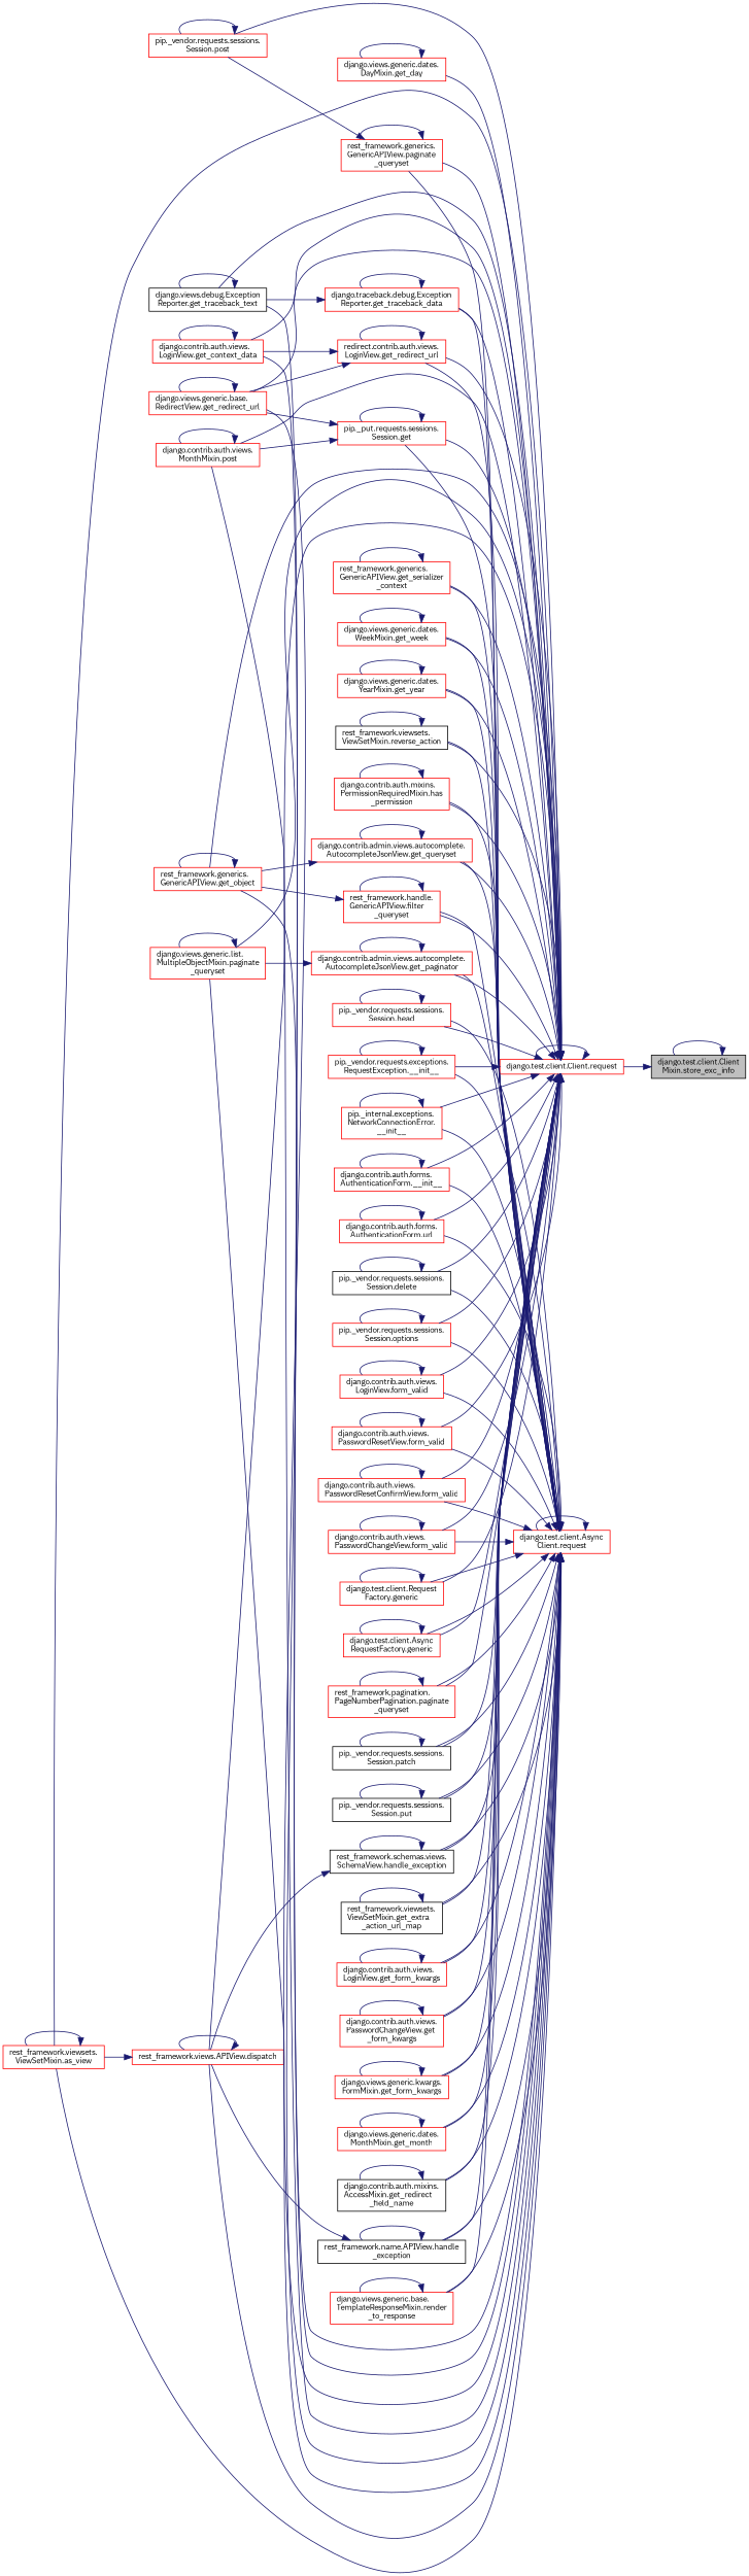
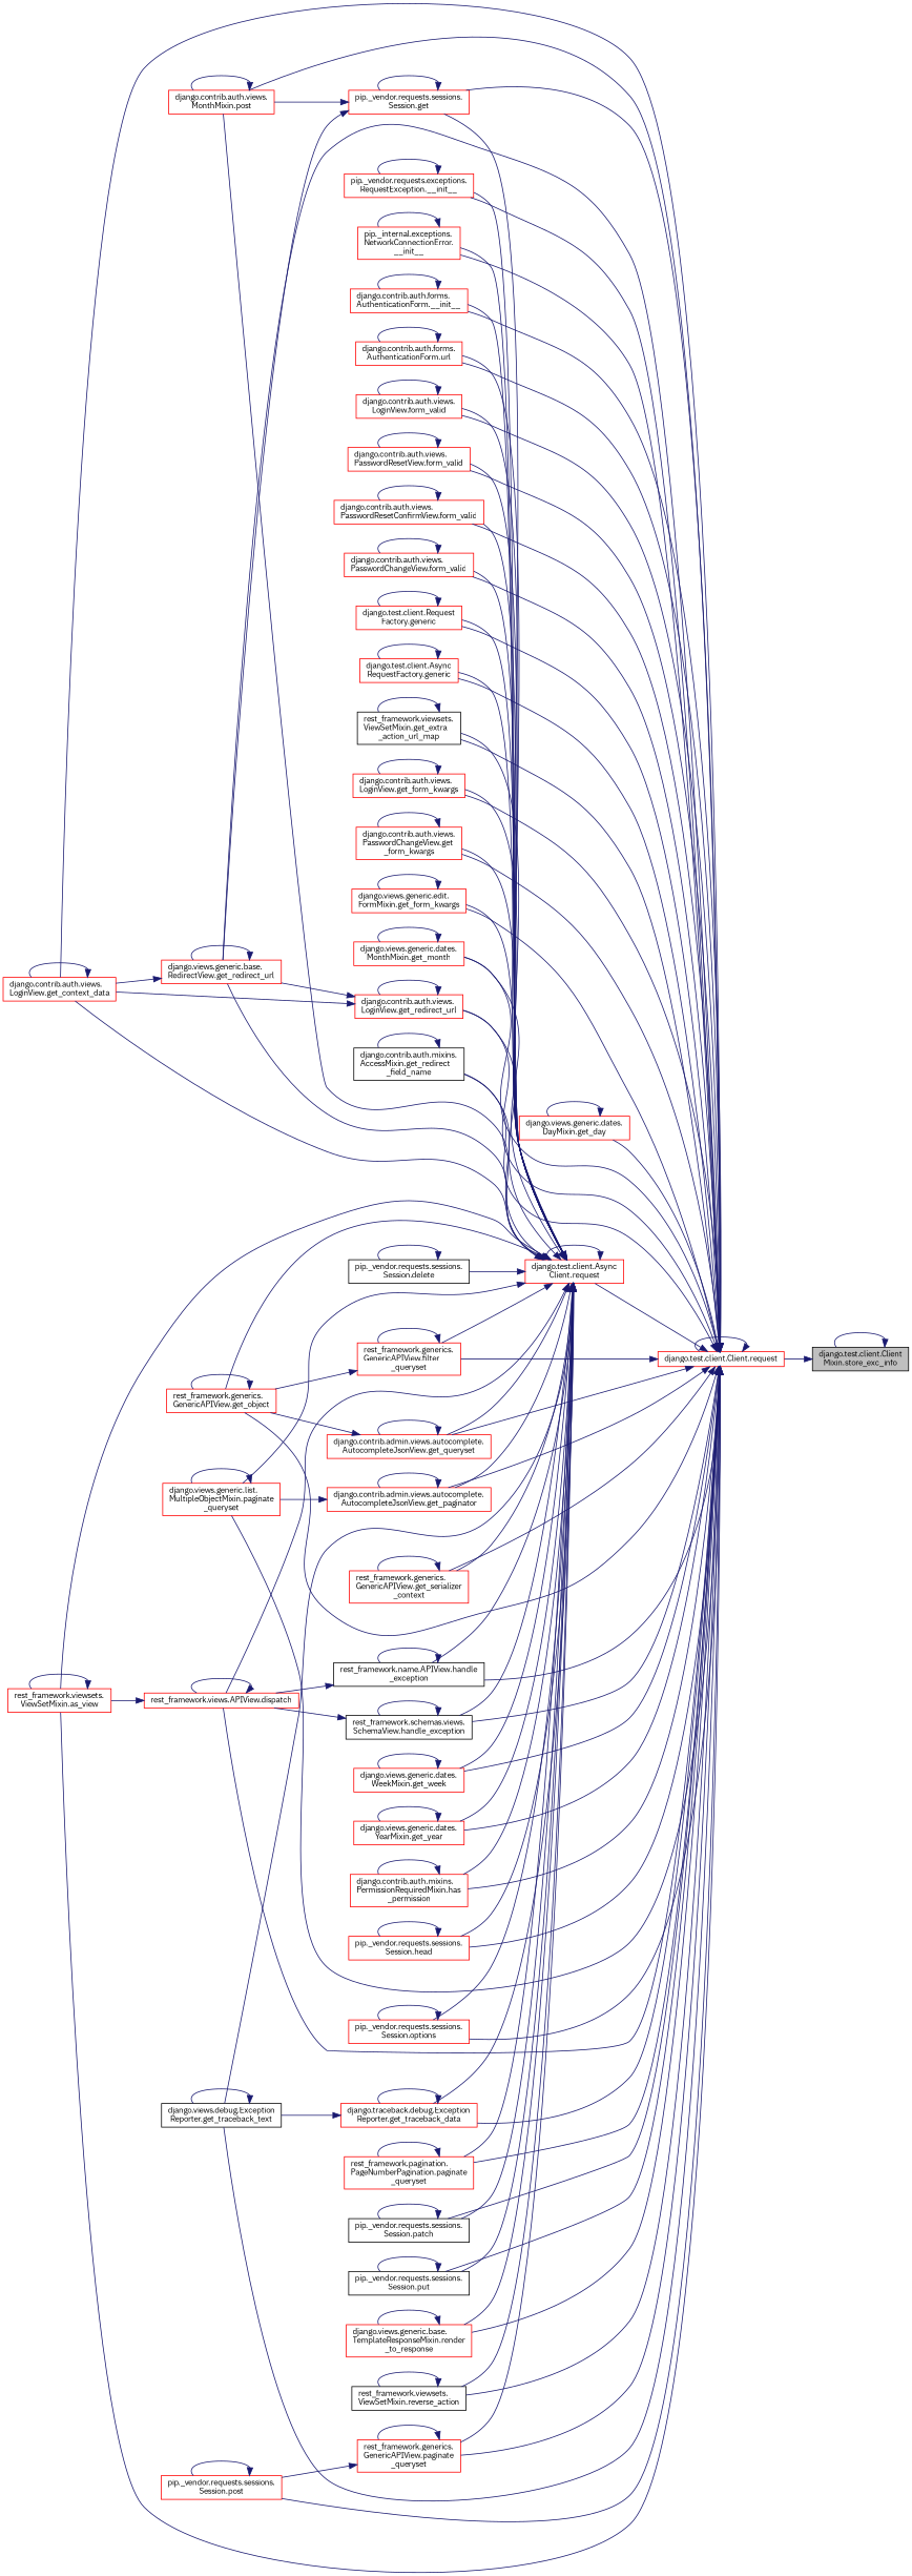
  digraph {
    fontname="IBM Plex Sans"
    rankdir=RL
    node [color=red fillcolor=white fontname="IBM Plex Sans" fontsize=10 shape=record style=filled]
    edge [color=midnightblue dir=back fontname="IBM Plex Sans" fontsize=10 labelfontname=Helvetica labelfontsize=10 style=solid]
    n1 [color=black fillcolor=grey75 fontcolor=black height=0.2 label="django.test.client.Client\lMixin.store_exc_info" width=0.4]
    n2 [height=0.2 label="django.test.client.Client.request" width=0.4]
    n3 [height=0.2 label="pip._vendor.requests.exceptions.\lRequestException.__init__" width=0.4]
    n4 [height=0.2 label="pip._internal.exceptions.\lNetworkConnectionError.\l__init__" width=0.4]
    n5 [height=0.2 label="django.contrib.auth.forms.\lAuthenticationForm.__init__" width=0.4]
    n6 [height=0.2 label="rest_framework.viewsets.\lViewSetMixin.as_view" width=0.4]
    n7 [height=0.2 label="django.contrib.auth.forms.\lAuthenticationForm.url" width=0.4]
    n8 [color=black height=0.2 label="pip._vendor.requests.sessions.\lSession.delete" width=0.4]
    n9 [height=0.2 label="rest_framework.views.APIView.dispatch" width=0.4]
-   n10 [height=0.2 label="rest_framework.handle.\lGenericAPIView.filter\l_queryset" width=0.4]
+   n10 [height=0.2 label="rest_framework.generics.\lGenericAPIView.filter\l_queryset" width=0.4]
    n11 [height=0.2 label="rest_framework.generics.\lGenericAPIView.get_object" width=0.4]
    n12 [height=0.2 label="django.contrib.auth.views.\lLoginView.form_valid" width=0.4]
    n13 [height=0.2 label="django.contrib.auth.views.\lPasswordResetView.form_valid" width=0.4]
    n14 [height=0.2 label="django.contrib.auth.views.\lPasswordResetConfirmView.form_valid" width=0.4]
    n15 [height=0.2 label="django.contrib.auth.views.\lPasswordChangeView.form_valid" width=0.4]
    n16 [height=0.2 label="django.test.client.Request\lFactory.generic" width=0.4]
    n17 [height=0.2 label="django.test.client.Async\lRequestFactory.generic" width=0.4]
-   n18 [height=0.2 label="pip._put.requests.sessions.\lSession.get" width=0.4]
+   n18 [height=0.2 label="pip._vendor.requests.sessions.\lSession.get" width=0.4]
    n19 [height=0.2 label="django.views.generic.base.\lRedirectView.get_redirect_url" width=0.4]
    n20 [height=0.2 label="django.contrib.auth.views.\lLoginView.get_context_data" width=0.4]
    n21 [height=0.2 label="django.contrib.auth.views.\lMonthMixin.post" width=0.4]
    n22 [height=0.2 label="django.views.generic.dates.\lDayMixin.get_day" width=0.4]
    n23 [color=black height=0.2 label="rest_framework.viewsets.\lViewSetMixin.get_extra\l_action_url_map" width=0.4]
    n24 [height=0.2 label="django.contrib.auth.views.\lLoginView.get_form_kwargs" width=0.4]
    n25 [height=0.2 label="django.contrib.auth.views.\lPasswordChangeView.get\l_form_kwargs" width=0.4]
-   n26 [height=0.2 label="django.views.generic.kwargs.\lFormMixin.get_form_kwargs" width=0.4]
+   n26 [height=0.2 label="django.views.generic.edit.\lFormMixin.get_form_kwargs" width=0.4]
    n27 [height=0.2 label="django.views.generic.dates.\lMonthMixin.get_month" width=0.4]
    n28 [height=0.2 label="django.contrib.admin.views.autocomplete.\lAutocompleteJsonView.get_paginator" width=0.4]
    n29 [height=0.2 label="django.views.generic.list.\lMultipleObjectMixin.paginate\l_queryset" width=0.4]
    n30 [height=0.2 label="django.contrib.admin.views.autocomplete.\lAutocompleteJsonView.get_queryset" width=0.4]
    n31 [color=black height=0.2 label="django.contrib.auth.mixins.\lAccessMixin.get_redirect\l_field_name" width=0.4]
-   n32 [height=0.2 label="redirect.contrib.auth.views.\lLoginView.get_redirect_url" width=0.4]
+   n32 [height=0.2 label="django.contrib.auth.views.\lLoginView.get_redirect_url" width=0.4]
    n33 [height=0.2 label="rest_framework.generics.\lGenericAPIView.get_serializer\l_context" width=0.4]
    n34 [height=0.2 label="django.traceback.debug.Exception\lReporter.get_traceback_data" width=0.4]
    n35 [color=black height=0.2 label="django.views.debug.Exception\lReporter.get_traceback_text" width=0.4]
    n36 [height=0.2 label="django.views.generic.dates.\lWeekMixin.get_week" width=0.4]
    n37 [height=0.2 label="django.views.generic.dates.\lYearMixin.get_year" width=0.4]
    n38 [color=black height=0.2 label="rest_framework.schemas.views.\lSchemaView.handle_exception" width=0.4]
    n39 [color=black height=0.2 label="rest_framework.name.APIView.handle\l_exception" width=0.4]
    n40 [height=0.2 label="django.contrib.auth.mixins.\lPermissionRequiredMixin.has\l_permission" width=0.4]
    n41 [height=0.2 label="pip._vendor.requests.sessions.\lSession.head" width=0.4]
    n42 [height=0.2 label="pip._vendor.requests.sessions.\lSession.options" width=0.4]
    n43 [height=0.2 label="rest_framework.generics.\lGenericAPIView.paginate\l_queryset" width=0.4]
    n44 [height=0.2 label="rest_framework.pagination.\lPageNumberPagination.paginate\l_queryset" width=0.4]
    n45 [color=black height=0.2 label="pip._vendor.requests.sessions.\lSession.patch" width=0.4]
    n46 [height=0.2 label="pip._vendor.requests.sessions.\lSession.post" width=0.4]
    n47 [color=black height=0.2 label="pip._vendor.requests.sessions.\lSession.put" width=0.4]
    n48 [height=0.2 label="django.views.generic.base.\lTemplateResponseMixin.render\l_to_response" width=0.4]
    n49 [color=black height=0.2 label="rest_framework.viewsets.\lViewSetMixin.reverse_action" width=0.4]
    n50 [height=0.2 label="django.test.client.Async\lClient.request" width=0.4]
    n1 -> n1
    n1 -> n2
    n2 -> n2
    n2 -> n3
    n2 -> n4
    n2 -> n5
    n2 -> n6
    n2 -> n7
-   n2 -> n8
+   n2 -> n50
    n2 -> n9
    n2 -> n10
    n2 -> n11
    n2 -> n12
    n2 -> n13
    n2 -> n14
    n2 -> n15
    n2 -> n16
    n2 -> n17
    n2 -> n18
    n2 -> n19
    n2 -> n20
    n2 -> n21
    n2 -> n22
    n2 -> n23
    n2 -> n24
    n2 -> n25
    n2 -> n26
    n2 -> n27
    n2 -> n28
    n2 -> n29
    n2 -> n30
    n2 -> n31
    n2 -> n32
    n2 -> n33
    n2 -> n34
    n2 -> n35
    n2 -> n36
    n2 -> n37
    n2 -> n38
    n2 -> n39
    n2 -> n40
    n2 -> n41
    n2 -> n42
    n2 -> n43
    n2 -> n44
    n2 -> n45
    n2 -> n46
    n2 -> n47
    n2 -> n48
    n2 -> n49
    n3 -> n3
    n4 -> n4
    n5 -> n5
    n6 -> n6
    n7 -> n7
    n8 -> n8
    n9 -> n6
    n9 -> n9
    n10 -> n10
    n10 -> n11
    n11 -> n11
    n12 -> n12
    n13 -> n13
    n14 -> n14
    n15 -> n15
    n16 -> n16
    n17 -> n17
    n18 -> n18
    n18 -> n19
    n18 -> n21
    n19 -> n19
+   n19 -> n20
    n20 -> n20
    n21 -> n21
    n22 -> n22
    n23 -> n23
    n24 -> n24
    n25 -> n25
    n26 -> n26
    n27 -> n27
    n28 -> n28
    n28 -> n29
    n29 -> n29
    n30 -> n11
    n30 -> n30
    n31 -> n31
    n32 -> n19
    n32 -> n20
    n32 -> n32
    n33 -> n33
    n34 -> n34
    n34 -> n35
    n35 -> n35
    n36 -> n36
    n37 -> n37
    n38 -> n9
    n38 -> n38
    n39 -> n9
    n39 -> n39
    n40 -> n40
    n41 -> n41
    n42 -> n42
    n43 -> n43
    n43 -> n46
    n44 -> n44
    n45 -> n45
    n46 -> n46
    n47 -> n47
    n48 -> n48
    n49 -> n49
    n50 -> n3
    n50 -> n4
    n50 -> n5
    n50 -> n6
    n50 -> n7
    n50 -> n8
    n50 -> n9
    n50 -> n10
    n50 -> n11
    n50 -> n12
    n50 -> n13
    n50 -> n14
    n50 -> n15
    n50 -> n16
    n50 -> n17
    n50 -> n18
    n50 -> n19
    n50 -> n20
    n50 -> n21
    n50 -> n23
    n50 -> n24
    n50 -> n25
    n50 -> n26
    n50 -> n27
    n50 -> n28
    n50 -> n29
    n50 -> n30
    n50 -> n31
    n50 -> n32
    n50 -> n33
    n50 -> n34
    n50 -> n35
    n50 -> n36
    n50 -> n37
    n50 -> n38
    n50 -> n39
    n50 -> n40
    n50 -> n41
    n50 -> n42
    n50 -> n43
    n50 -> n44
    n50 -> n45
    n50 -> n47
    n50 -> n48
    n50 -> n49
    n50 -> n50
  }
